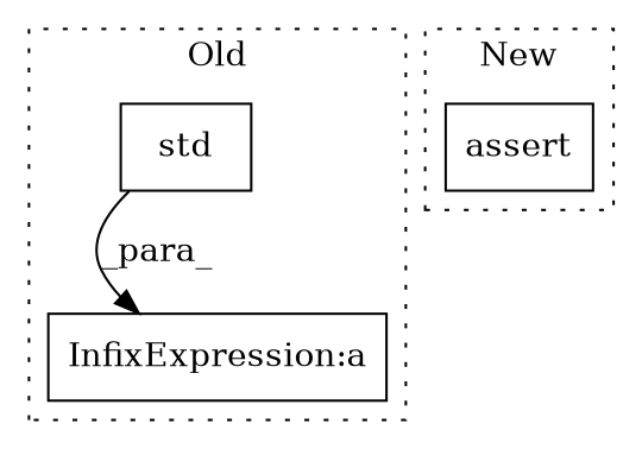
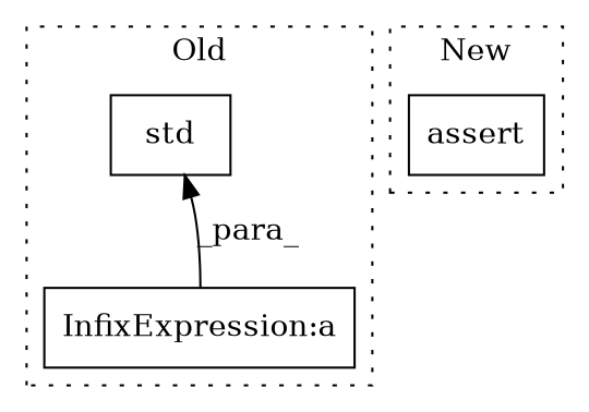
  digraph {
    node [a=32 shape=box]
    n1 [l="4,1" label=std s="60764,60769"]
    n2 [a=27 l=3 label="InfixExpression:a" s=60758]
    n3 [l="8,1" label=assert s="64116,64137"]
    subgraph cluster_1 {
      label=Old
      style=dotted
      n1
      n2
    }
    subgraph cluster_2 {
      label=New
      style=dotted
      n3
    }
-   n1 -> n2 [label=_para_]
+   n2 -> n1 [label=_para_]
  }
